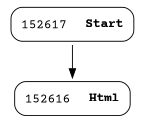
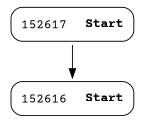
  digraph {
    fontname="Courier Prime"
    node [shape=none fontname="Courier Prime"]
-   n1 [label=<<TABLE border='1' cellspacing='0' cellpadding='10' style='rounded' ><TR><TD border='0'>152616</TD><TD border='0'><B>Html</B></TD></TR></TABLE>>]
+   n1 [label=<<TABLE border='1' cellspacing='0' cellpadding='10' style='rounded' ><TR><TD border='0'>152616</TD><TD border='0'><B>Start</B></TD></TR></TABLE>>]
    n2 [label=<<TABLE border='1' cellspacing='0' cellpadding='10' style='rounded' ><TR><TD border='0'>152617</TD><TD border='0'><B>Start</B></TD></TR></TABLE>>]
    n2 -> n1 [weight=2 fontname="Courier Prime"]
  }
